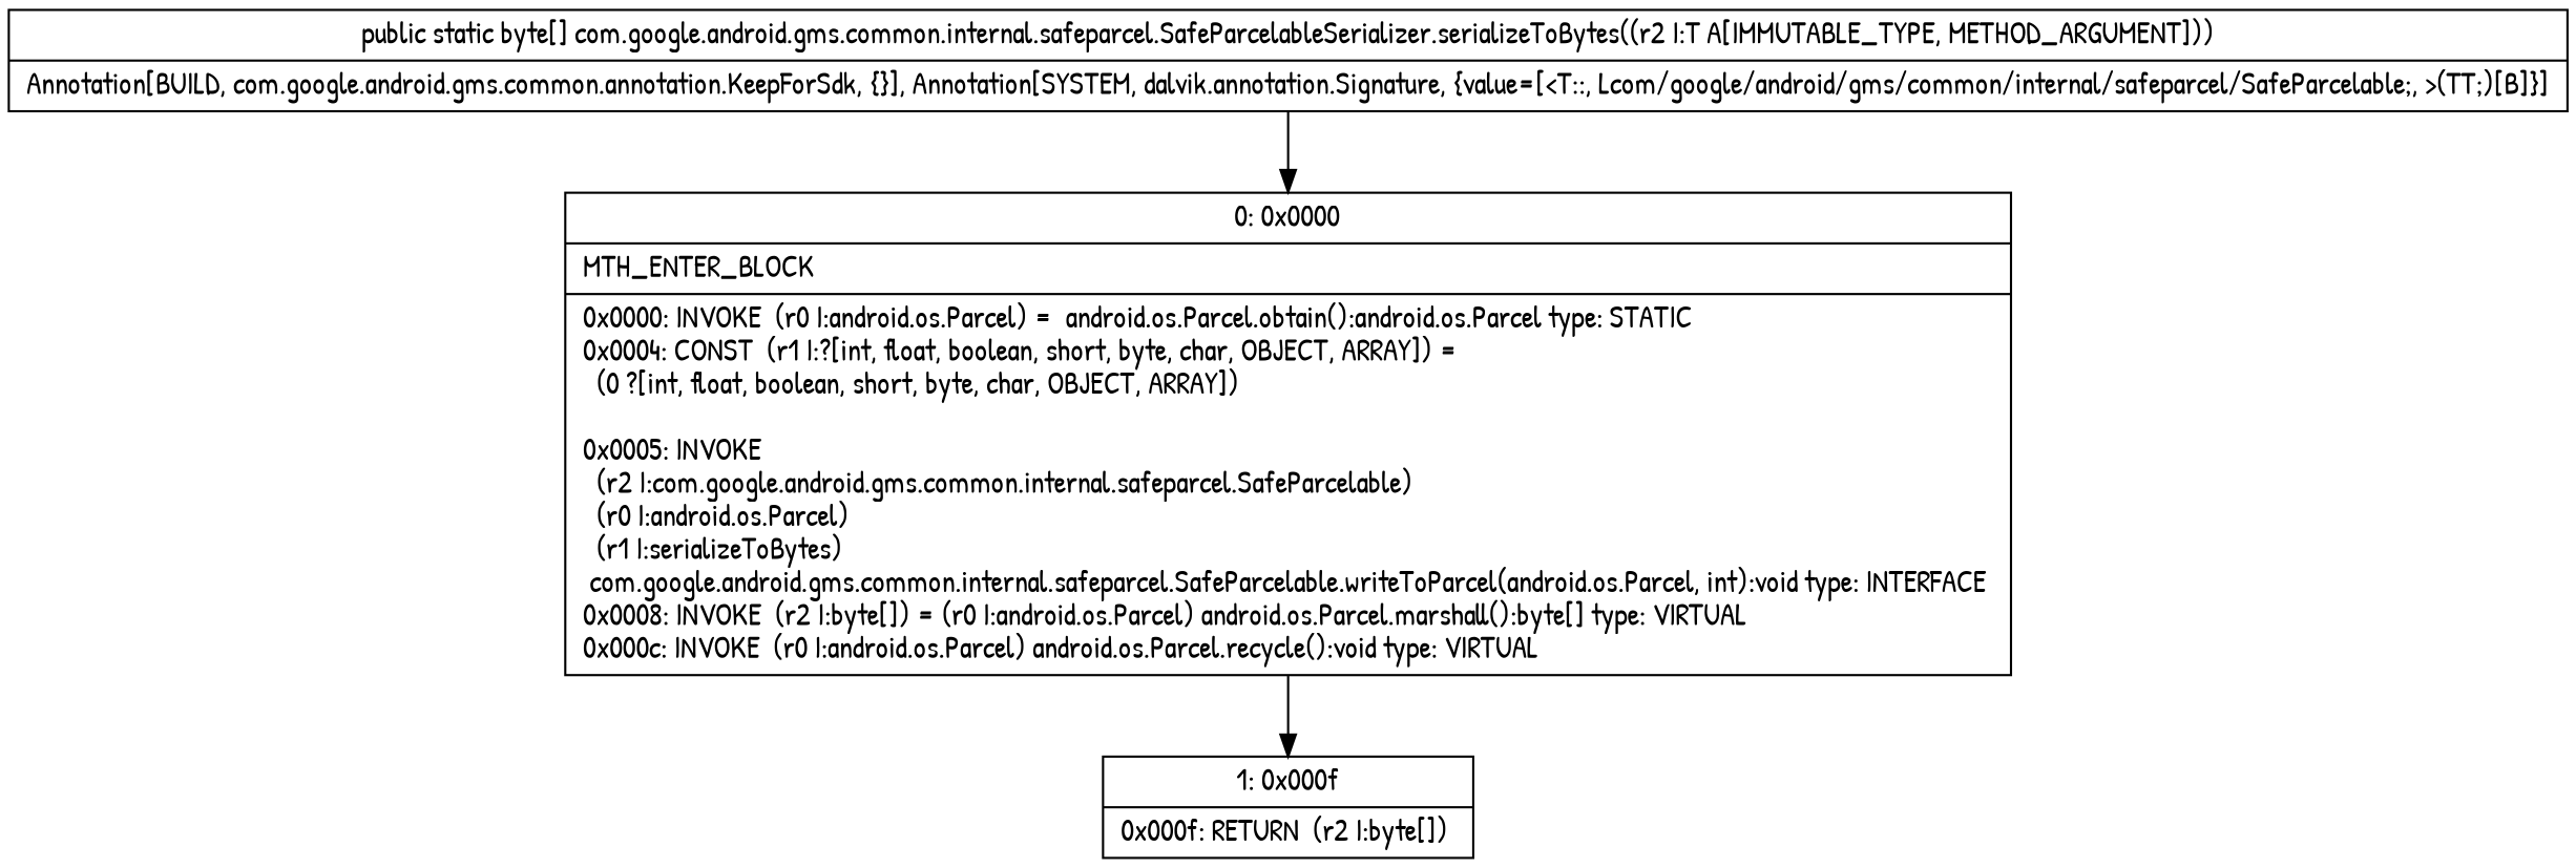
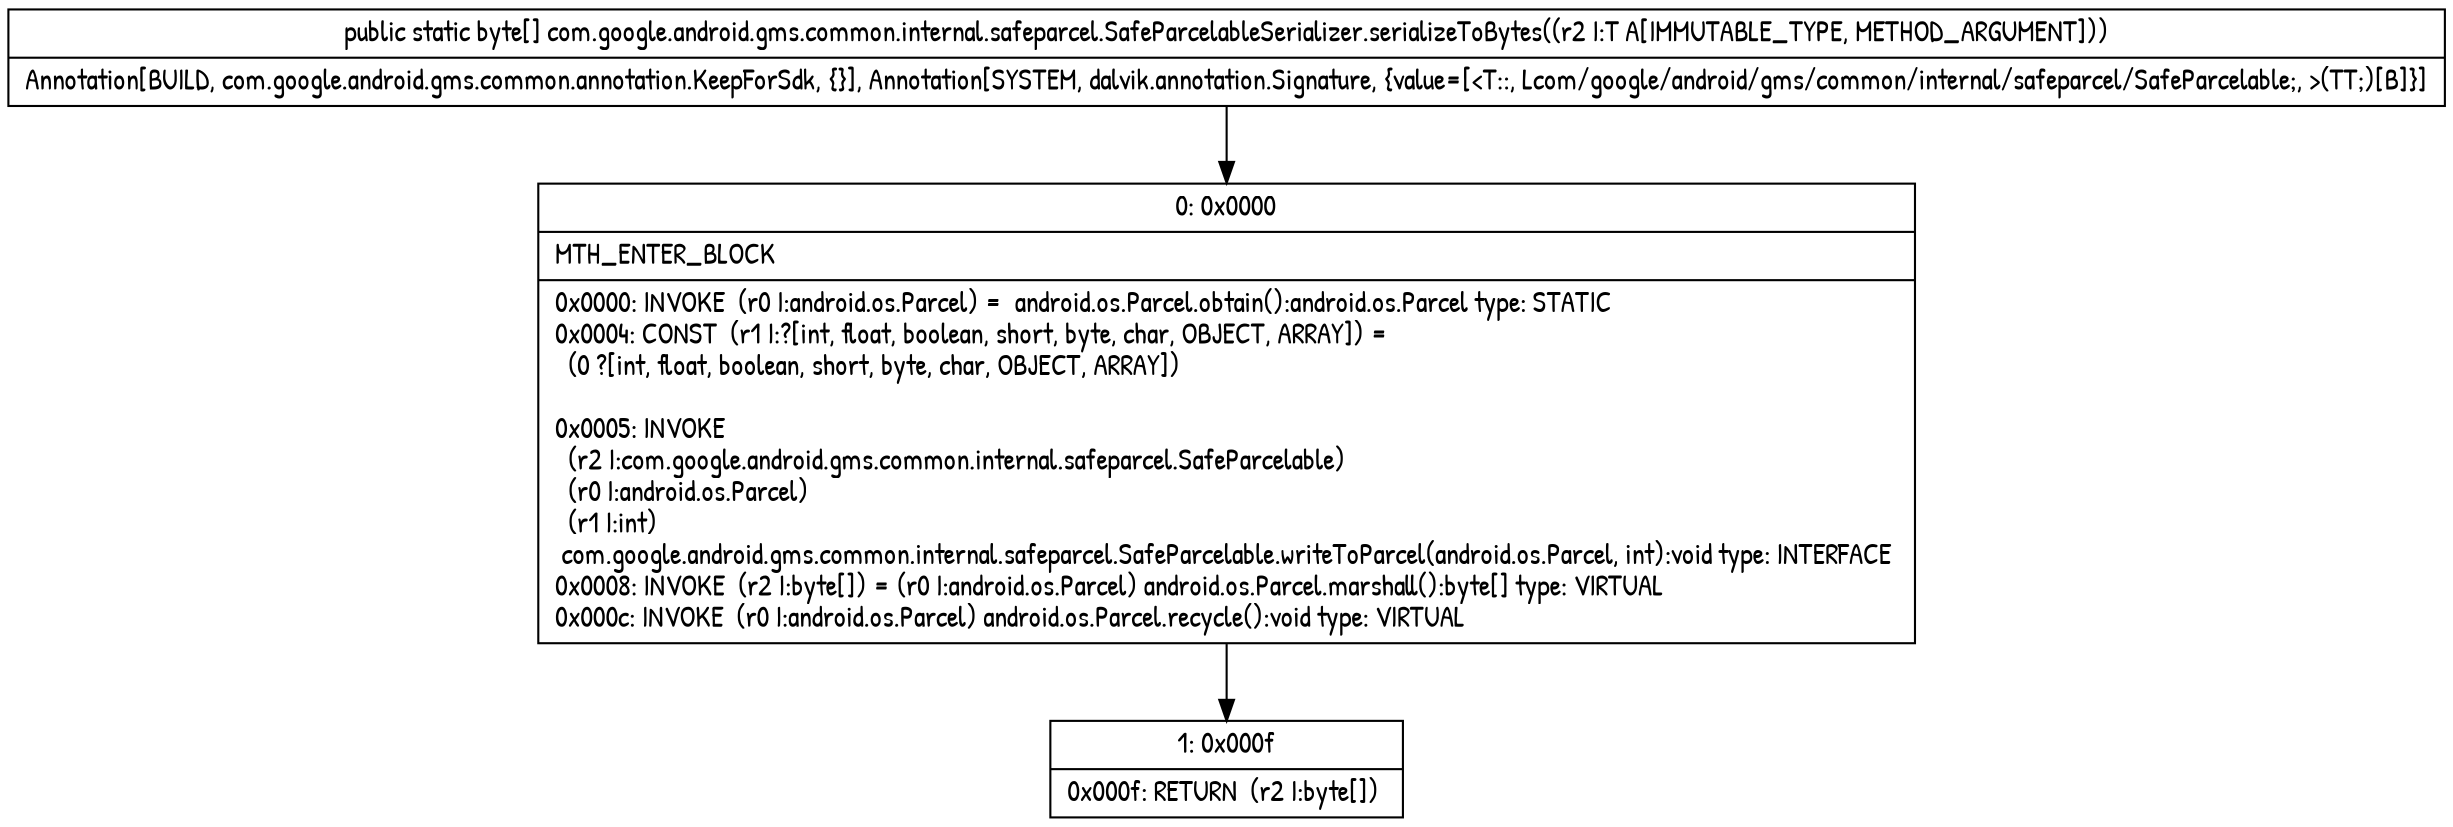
  digraph {
    fontname="Patrick Hand"
    node [shape=record fontname="Patrick Hand"]
    edge [fontname="Patrick Hand"]
-   n1 [label="{0\:\ 0x0000|MTH_ENTER_BLOCK\l|0x0000: INVOKE  (r0 I:android.os.Parcel) =  android.os.Parcel.obtain():android.os.Parcel type: STATIC \l0x0004: CONST  (r1 I:?[int, float, boolean, short, byte, char, OBJECT, ARRAY]) = \l  (0 ?[int, float, boolean, short, byte, char, OBJECT, ARRAY])\l \l0x0005: INVOKE  \l  (r2 I:com.google.android.gms.common.internal.safeparcel.SafeParcelable)\l  (r0 I:android.os.Parcel)\l  (r1 I:serializeToBytes)\l com.google.android.gms.common.internal.safeparcel.SafeParcelable.writeToParcel(android.os.Parcel, int):void type: INTERFACE \l0x0008: INVOKE  (r2 I:byte[]) = (r0 I:android.os.Parcel) android.os.Parcel.marshall():byte[] type: VIRTUAL \l0x000c: INVOKE  (r0 I:android.os.Parcel) android.os.Parcel.recycle():void type: VIRTUAL \l}"]
+   n1 [label="{0\:\ 0x0000|MTH_ENTER_BLOCK\l|0x0000: INVOKE  (r0 I:android.os.Parcel) =  android.os.Parcel.obtain():android.os.Parcel type: STATIC \l0x0004: CONST  (r1 I:?[int, float, boolean, short, byte, char, OBJECT, ARRAY]) = \l  (0 ?[int, float, boolean, short, byte, char, OBJECT, ARRAY])\l \l0x0005: INVOKE  \l  (r2 I:com.google.android.gms.common.internal.safeparcel.SafeParcelable)\l  (r0 I:android.os.Parcel)\l  (r1 I:int)\l com.google.android.gms.common.internal.safeparcel.SafeParcelable.writeToParcel(android.os.Parcel, int):void type: INTERFACE \l0x0008: INVOKE  (r2 I:byte[]) = (r0 I:android.os.Parcel) android.os.Parcel.marshall():byte[] type: VIRTUAL \l0x000c: INVOKE  (r0 I:android.os.Parcel) android.os.Parcel.recycle():void type: VIRTUAL \l}"]
    n2 [label="{1\:\ 0x000f|0x000f: RETURN  (r2 I:byte[]) \l}"]
    n3 [label="{public static byte[] com.google.android.gms.common.internal.safeparcel.SafeParcelableSerializer.serializeToBytes((r2 I:T A[IMMUTABLE_TYPE, METHOD_ARGUMENT]))  | Annotation[BUILD, com.google.android.gms.common.annotation.KeepForSdk, \{\}], Annotation[SYSTEM, dalvik.annotation.Signature, \{value=[\<T::, Lcom\/google\/android\/gms\/common\/internal\/safeparcel\/SafeParcelable;, \>(TT;)[B]\}]\l}"]
    n1 -> n2
    n3 -> n1
  }
